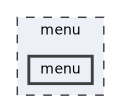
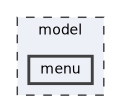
  digraph {
    compound=true
    n1 [color=grey25 fillcolor="#edf0f7" fontname=Helvetica fontsize=10 height=0.2 label=menu shape=box style="filled,bold" width=0.4]
    subgraph cluster_1 {
      bgcolor="#edf0f7"
      fontname=Helvetica
      fontsize=10
-     label=menu
+     label=model
      pencolor=grey25
      style="filled,dashed"
      n1
    }
  }
